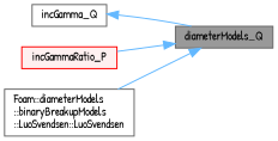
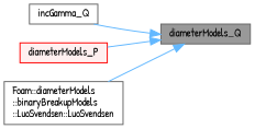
  digraph {
    fontname="Patrick Hand"
    rankdir=RL
    node [color=grey40 fillcolor=white fontname="Patrick Hand" fontsize=10 shape=box style=filled]
    edge [color=steelblue1 dir=back fontname="Patrick Hand" fontsize=10 labelfontname=Helvetica labelfontsize=10 style=solid]
    n1 [color=gray40 fillcolor=grey60 fontcolor=black height=0.2 label=diameterModels_Q width=0.4]
    n2 [height=0.2 label=incGamma_Q width=0.4]
-   n3 [color=red fillcolor="#FFF0F0" height=0.2 label=incGammaRatio_P width=0.4]
+   n3 [color=red fillcolor="#FFF0F0" height=0.2 label=diameterModels_P width=0.4]
    n4 [height=0.2 label="Foam::diameterModels\l::binaryBreakupModels\l::LuoSvendsen::LuoSvendsen" width=0.4]
-   n2 -> n1
+   n1 -> n2
    n1 -> n3
    n1 -> n4
  }
